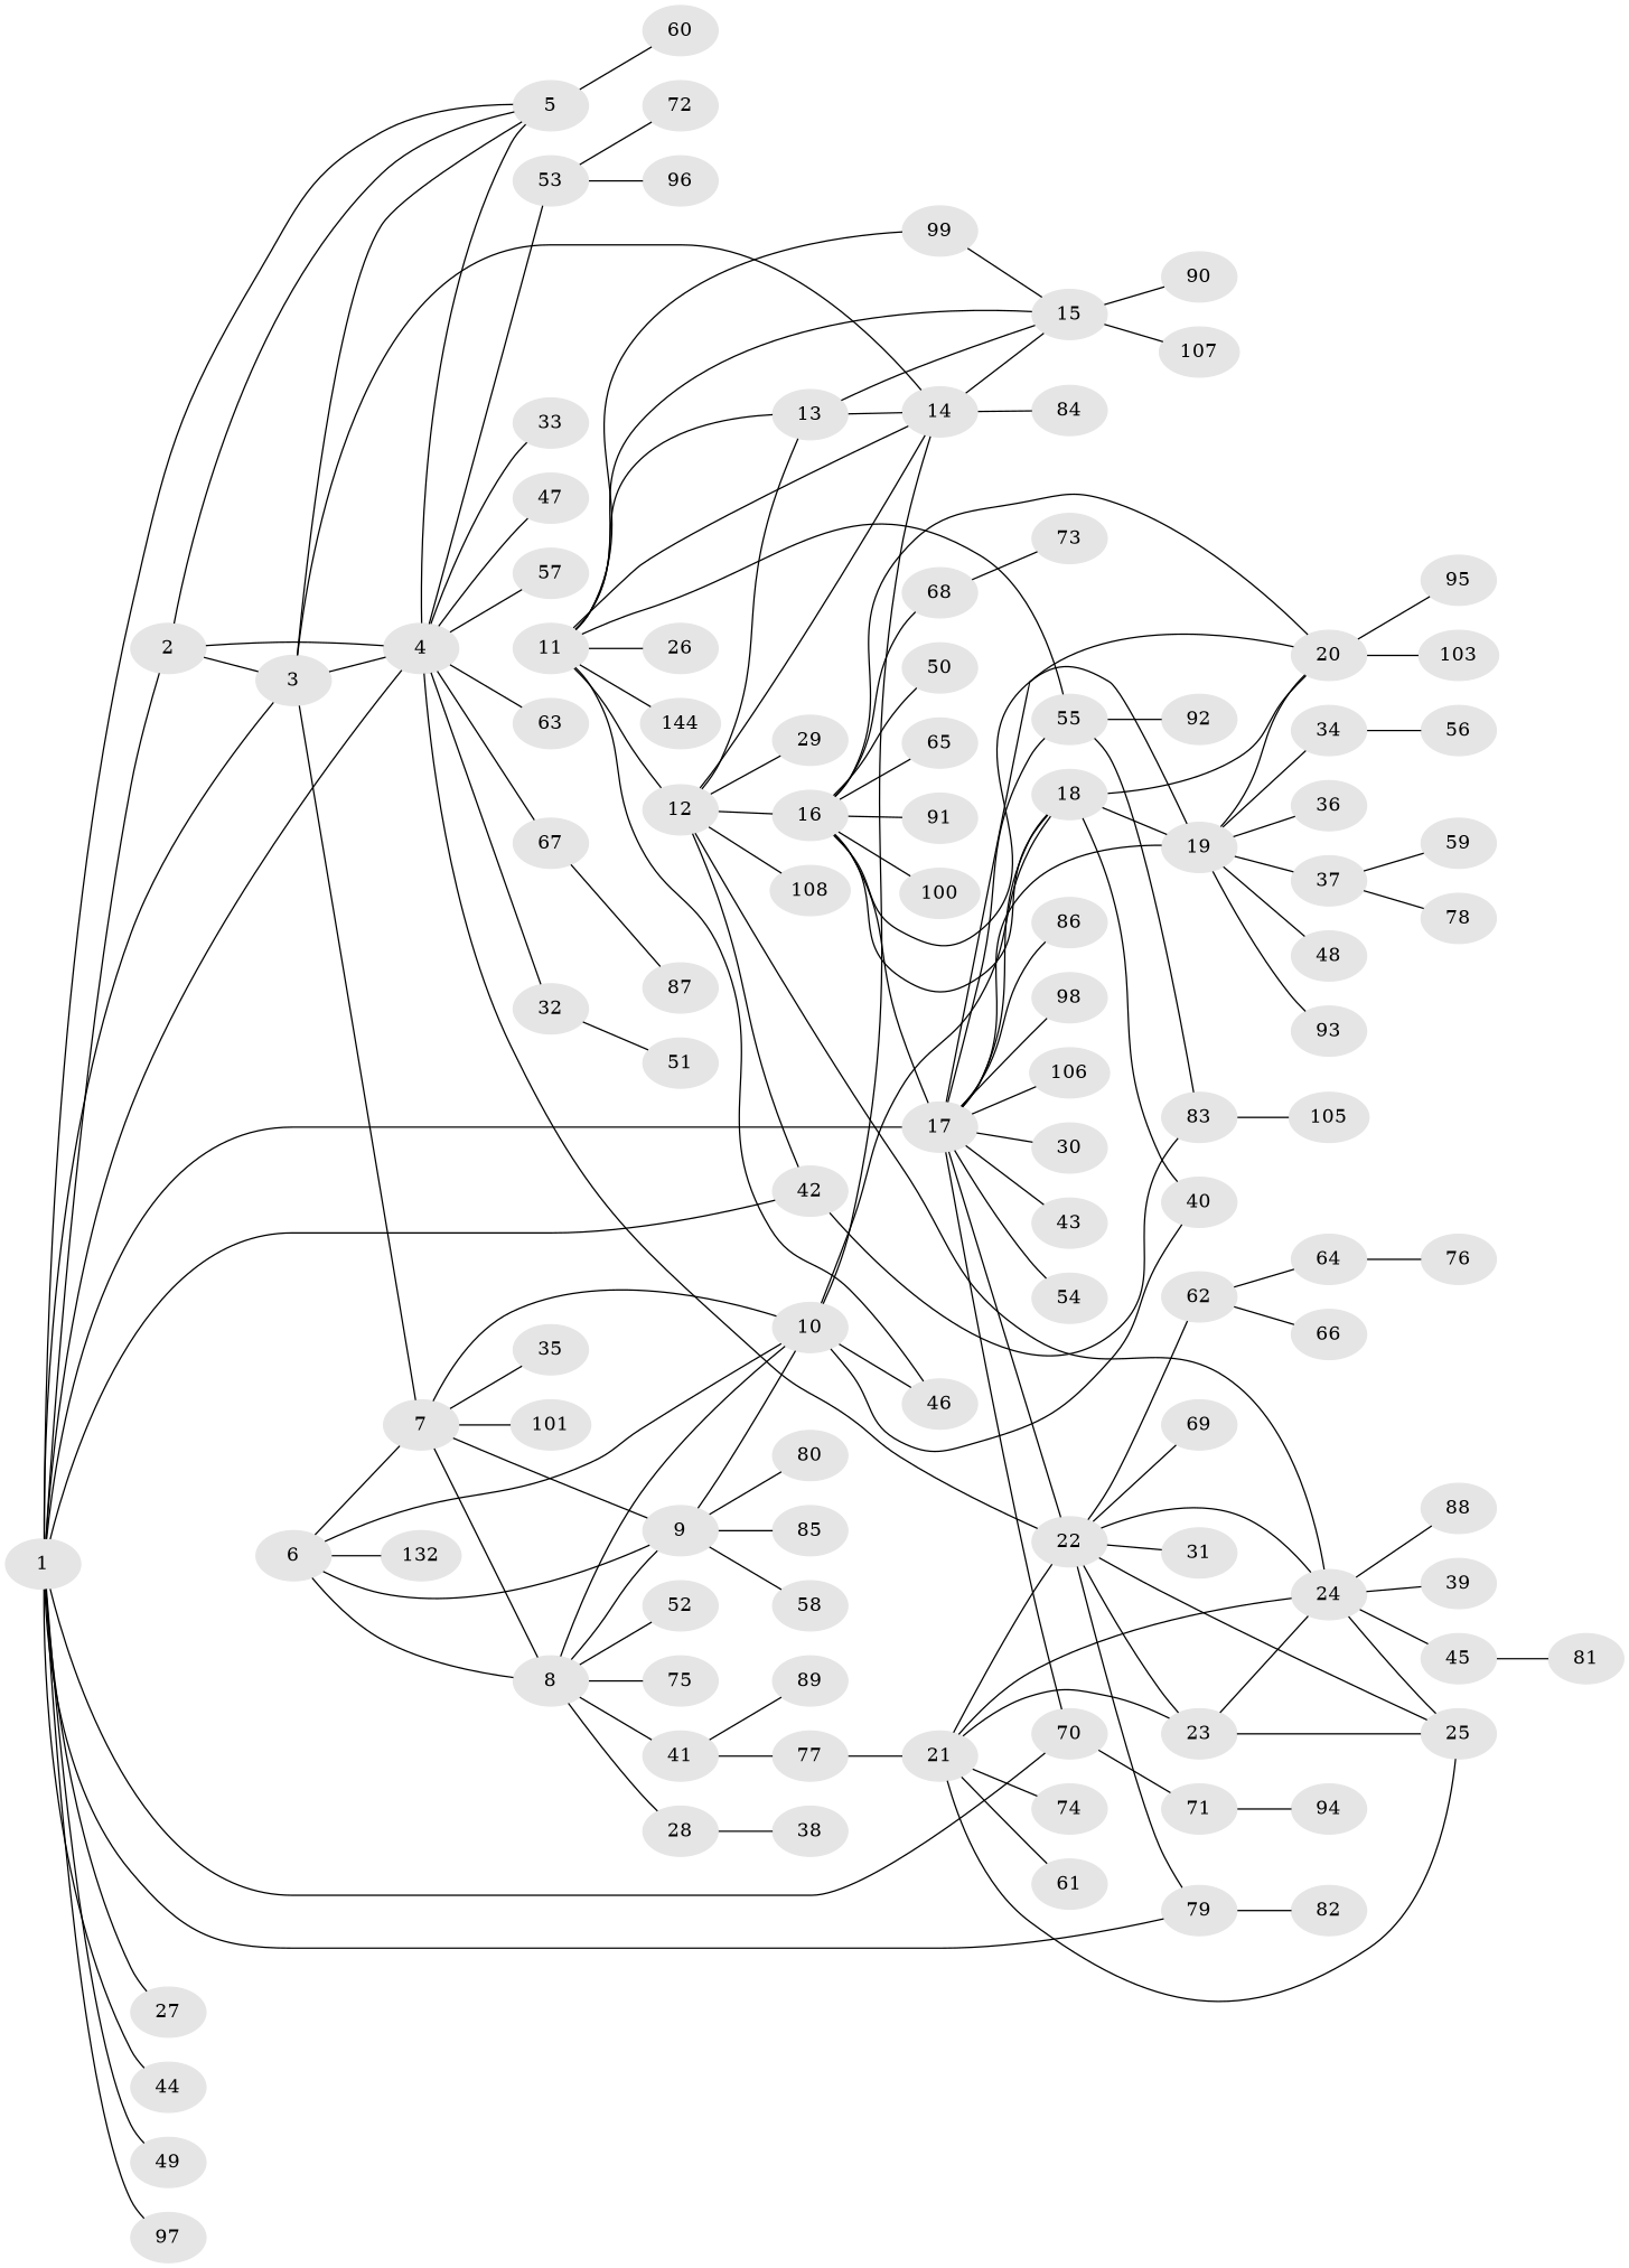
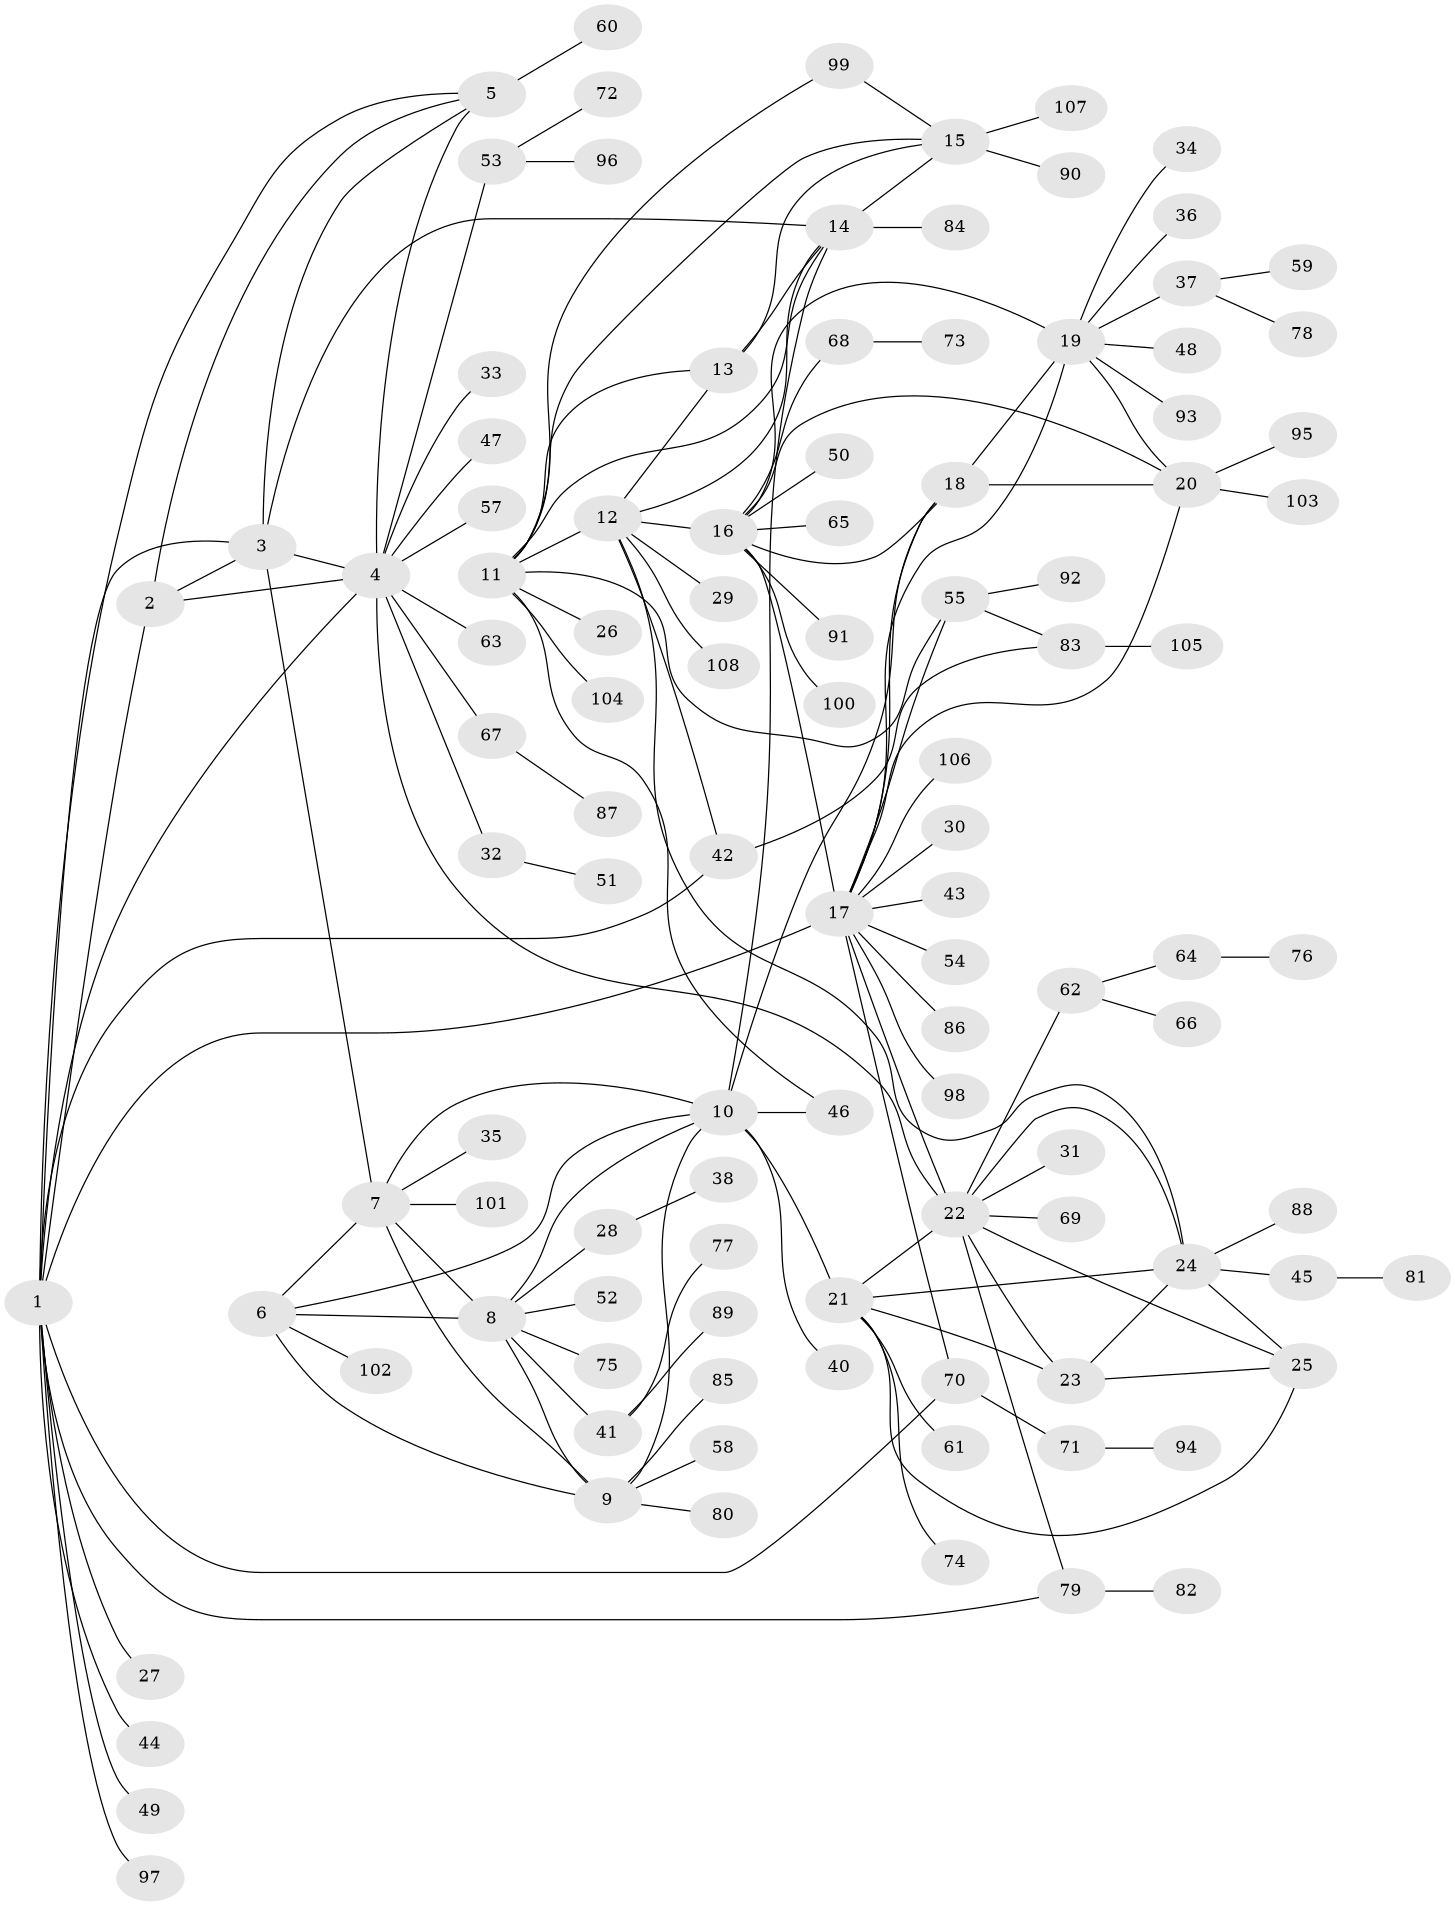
  graph {
    rankdir=LR
    node [color=gray90 style=filled]
    1
    2
    3
    4
    5
    17
    27
    42
    44
    49
    70
    79
    97
    7
    14
    22
    32
    33
    47
    53
    57
    63
    67
    60
    18
    55
    19
    20
    30
    43
    54
    86
    98
    106
    83
    71
    82
    8
    9
    10
    35
    101
    15
    84
    24
    23
    25
    31
    62
    69
    51
    72
    96
    87
    6
-   102 [label=132]
+   102
    28
    41
    52
    75
    58
    80
    85
    21
    40
    46
    38
    77
    89
    61
    74
    11
    12
    13
    26
    99
-   104 [label=144]
+   104
    16
    29
    108
    90
    107
    92
    50
    65
    68
    91
    100
-   39
    45
    88
    34
    36
    37
    48
    93
    95
    103
    73
-   56
    59
    78
    64
    66
    81
    105
    76
    94
    1 -- 2
    1 -- 3
    1 -- 4
    1 -- 5
    1 -- 17
    1 -- 27
    1 -- 42
    1 -- 44
    1 -- 49
    1 -- 70
    1 -- 79
    1 -- 97
    2 -- 3
    2 -- 4
    2 -- 5
    3 -- 4
    3 -- 5
    3 -- 7
    3 -- 14
    4 -- 5
    4 -- 22
    4 -- 32
    4 -- 33
    4 -- 47
    4 -- 53
    4 -- 57
    4 -- 63
    4 -- 67
    5 -- 60
    17 -- 70
    17 -- 22
    17 -- 18
    17 -- 55
    17 -- 19
    17 -- 20
    17 -- 30
    17 -- 43
    17 -- 54
    17 -- 86
    17 -- 98
    17 -- 106
    42 -- 83
    70 -- 71
    79 -- 82
    7 -- 8
    7 -- 9
    7 -- 10
    7 -- 35
    7 -- 101
    14 -- 15
    14 -- 84
    22 -- 79
    22 -- 24
    22 -- 23
    22 -- 25
    22 -- 31
    22 -- 62
    22 -- 69
    32 -- 51
    53 -- 72
    53 -- 96
    67 -- 87
    18 -- 19
    18 -- 20
-   18 -- 40
    55 -- 83
    55 -- 92
    19 -- 20
    19 -- 34
    19 -- 36
    19 -- 37
    19 -- 48
    19 -- 93
    20 -- 95
    20 -- 103
    83 -- 105
    71 -- 94
    8 -- 9
    8 -- 10
    8 -- 28
    8 -- 41
    8 -- 52
    8 -- 75
    9 -- 10
    9 -- 58
    9 -- 80
    9 -- 85
    10 -- 14
    10 -- 18
-   77 -- 21
+   10 -- 21
    10 -- 40
    10 -- 46
    15 -- 90
    15 -- 107
    24 -- 25
-   24 -- 39
    24 -- 45
    24 -- 88
    23 -- 24
    23 -- 25
    62 -- 64
    62 -- 66
    6 -- 7
    6 -- 8
    6 -- 9
    6 -- 10
    6 -- 102
    28 -- 38
    41 -- 77
    41 -- 89
    21 -- 22
    21 -- 24
    21 -- 23
    21 -- 25
    21 -- 61
    21 -- 74
    11 -- 14
    11 -- 55
    11 -- 15
    11 -- 46
    11 -- 12
    11 -- 13
    11 -- 26
    11 -- 99
    11 -- 104
    12 -- 42
    12 -- 14
    12 -- 24
    12 -- 13
    12 -- 16
    12 -- 29
    12 -- 108
    13 -- 14
    13 -- 15
    99 -- 15
    16 -- 17
    16 -- 18
    16 -- 19
    16 -- 20
    16 -- 50
    16 -- 65
    16 -- 68
    16 -- 91
    16 -- 100
    68 -- 73
    45 -- 81
-   34 -- 56
    37 -- 59
    37 -- 78
    64 -- 76
  }
